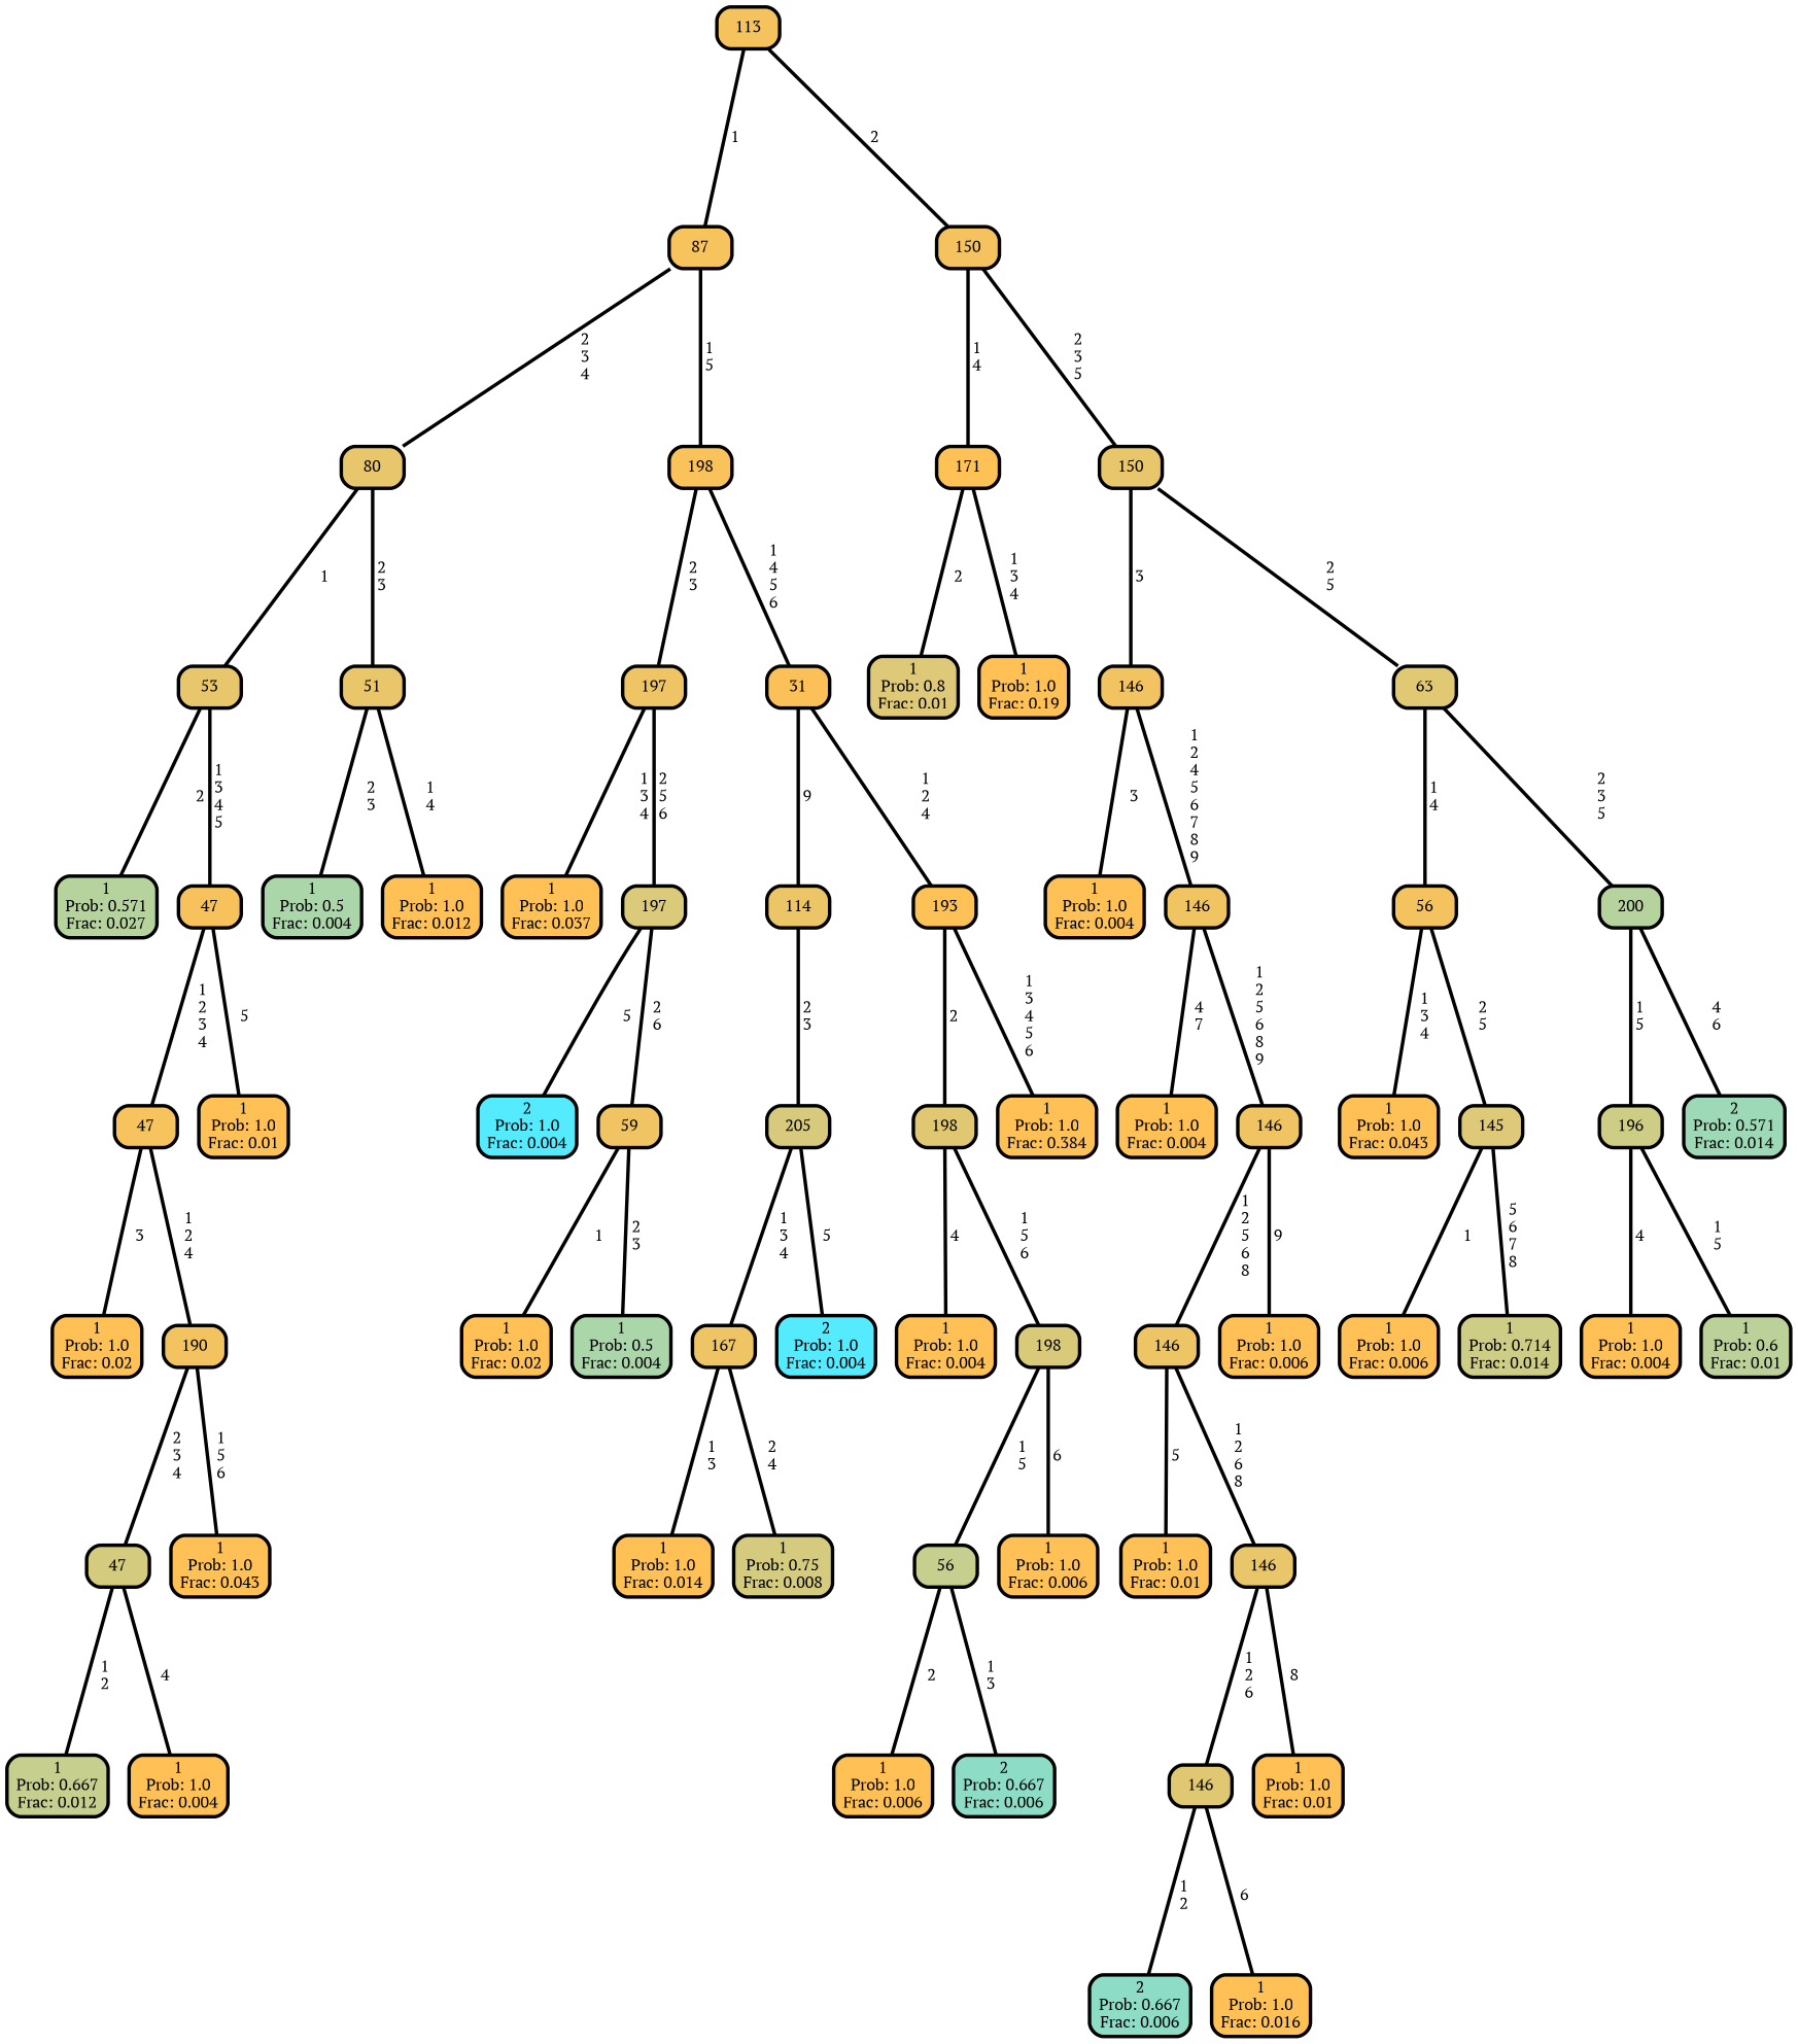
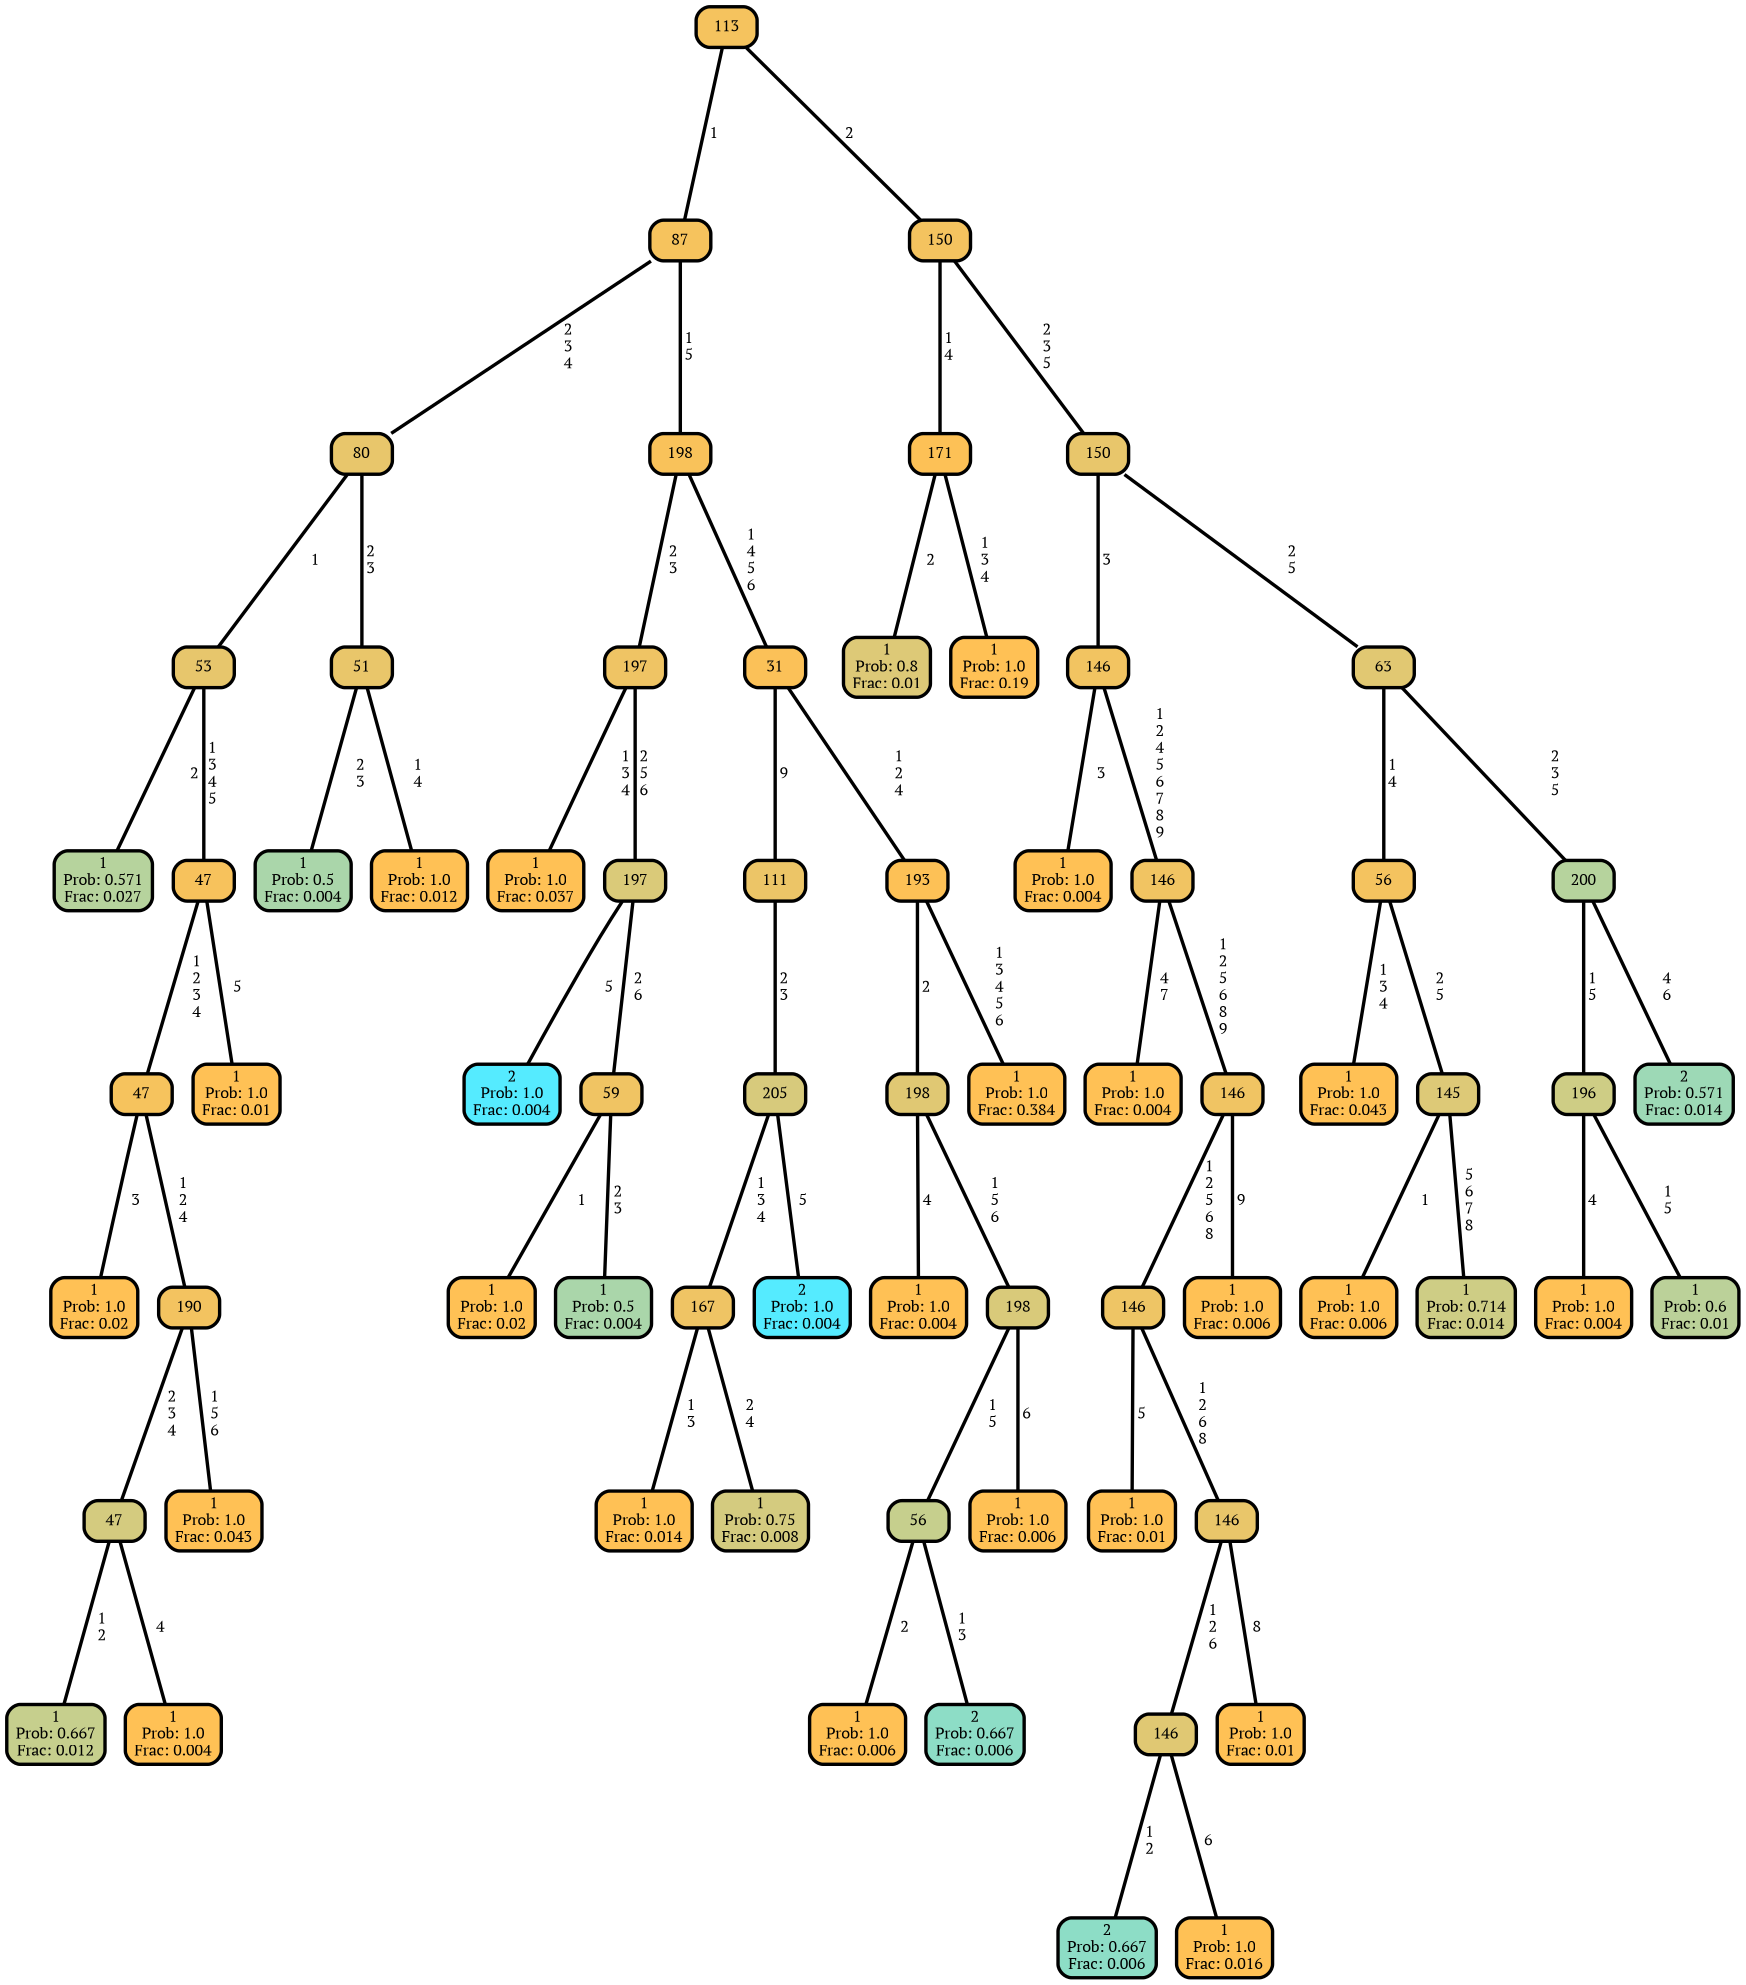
  graph {
    fontname="PT Serif"
    ranksep="0 equally"
    splines=straight
    node [color=black fillcolor="#ffc155" fontcolor=black fontname="PT Serif" penwidth=3 shape=box style="filled, rounded"]
    edge [color=black fontname="PT Serif" penwidth=3]
    n1 [fillcolor="#b6d39d" label="1\nProb: 0.571\nFrac: 0.027"]
    n2 [fillcolor="#e7c66c" label=53]
    n3 [fillcolor="#f7c25c" label=47]
    n4 [fillcolor="#f6c35d" label=47]
    n5 [label="1\nProb: 1.0\nFrac: 0.01"]
    n6 [label="1\nProb: 1.0\nFrac: 0.02"]
    n7 [fillcolor="#f3c360" label=190]
    n8 [fillcolor="#d4cb7f" label=47]
    n9 [label="1\nProb: 1.0\nFrac: 0.043"]
    n10 [fillcolor="#c6cf8d" label="1\nProb: 0.667\nFrac: 0.012"]
    n11 [label="1\nProb: 1.0\nFrac: 0.004"]
    n12 [fillcolor="#e8c66b" label=80]
    n13 [fillcolor="#e9c66a" label=51]
    n14 [fillcolor="#aad6aa" label="1\nProb: 0.5\nFrac: 0.004"]
    n15 [label="1\nProb: 1.0\nFrac: 0.012"]
    n16 [fillcolor="#f6c35d" label=87]
    n17 [fillcolor="#f9c25a" label=198]
    n18 [fillcolor="#efc464" label=197]
    n19 [fillcolor="#fbc158" label=31]
    n20 [label="1\nProb: 1.0\nFrac: 0.037"]
    n21 [fillcolor="#daca79" label=197]
    n22 [fillcolor="#55ebff" label="2\nProb: 1.0\nFrac: 0.004"]
    n23 [fillcolor="#f0c463" label=59]
    n24 [label="1\nProb: 1.0\nFrac: 0.02"]
    n25 [fillcolor="#aad6aa" label="1\nProb: 0.5\nFrac: 0.004"]
-   n26 [fillcolor="#ecc567" label=114]
+   n26 [fillcolor="#ecc567" label=111]
    n27 [fillcolor="#fdc156" label=193]
    n28 [label="1\nProb: 1.0\nFrac: 0.014"]
    n29 [fillcolor="#efc464" label=167]
    n30 [fillcolor="#d4cb7f" label="1\nProb: 0.75\nFrac: 0.008"]
    n31 [fillcolor="#d7ca7c" label=205]
    n32 [fillcolor="#55ebff" label="2\nProb: 1.0\nFrac: 0.004"]
    n33 [fillcolor="#e0c873" label=198]
    n34 [label="1\nProb: 1.0\nFrac: 0.384"]
    n35 [label="1\nProb: 1.0\nFrac: 0.004"]
    n36 [fillcolor="#d9ca7a" label=198]
    n37 [fillcolor="#c6cf8d" label=56]
    n38 [label="1\nProb: 1.0\nFrac: 0.006"]
    n39 [label="1\nProb: 1.0\nFrac: 0.006"]
    n40 [fillcolor="#8dddc6" label="2\nProb: 0.667\nFrac: 0.006"]
    n41 [fillcolor="#f5c35e" label=113]
    n42 [fillcolor="#f4c35f" label=150]
    n43 [fillcolor="#fdc156" label=171]
    n44 [fillcolor="#e8c66b" label=150]
    n45 [fillcolor="#ddc977" label="1\nProb: 0.8\nFrac: 0.01"]
    n46 [label="1\nProb: 1.0\nFrac: 0.19"]
    n47 [fillcolor="#f2c461" label=146]
    n48 [fillcolor="#e1c872" label=63]
    n49 [label="1\nProb: 1.0\nFrac: 0.004"]
    n50 [fillcolor="#f1c462" label=146]
    n51 [label="1\nProb: 1.0\nFrac: 0.004"]
    n52 [fillcolor="#f0c463" label=146]
    n53 [fillcolor="#eec565" label=146]
    n54 [label="1\nProb: 1.0\nFrac: 0.006"]
    n55 [label="1\nProb: 1.0\nFrac: 0.01"]
    n56 [fillcolor="#e9c66a" label=146]
    n57 [fillcolor="#e0c873" label=146]
    n58 [label="1\nProb: 1.0\nFrac: 0.01"]
    n59 [fillcolor="#8dddc6" label="2\nProb: 0.667\nFrac: 0.006"]
    n60 [label="1\nProb: 1.0\nFrac: 0.016"]
    n61 [fillcolor="#f4c35f" label=56]
    n62 [fillcolor="#b6d39d" label=200]
    n63 [label="1\nProb: 1.0\nFrac: 0.043"]
    n64 [fillcolor="#ddc977" label=145]
    n65 [label="1\nProb: 1.0\nFrac: 0.006"]
    n66 [fillcolor="#cecd85" label="1\nProb: 0.714\nFrac: 0.014"]
    n67 [fillcolor="#cecd85" label=196]
    n68 [fillcolor="#9dd9b6" label="2\nProb: 0.571\nFrac: 0.014"]
    n69 [label="1\nProb: 1.0\nFrac: 0.004"]
    n70 [fillcolor="#bbd199" label="1\nProb: 0.6\nFrac: 0.01"]
    subgraph sub_1 {
      rank=same
    }
    n2 -- n1 [label=" 2"]
    n2 -- n3 [label=" 1\n 3\n 4\n 5"]
    n3 -- n4 [label=" 1\n 2\n 3\n 4"]
    n3 -- n5 [label=" 5"]
    n4 -- n6 [label=" 3"]
    n4 -- n7 [label=" 1\n 2\n 4"]
    n7 -- n8 [label=" 2\n 3\n 4"]
    n7 -- n9 [label=" 1\n 5\n 6"]
    n8 -- n10 [label=" 1\n 2"]
    n8 -- n11 [label=" 4"]
    n12 -- n2 [label=" 1"]
    n12 -- n13 [label=" 2\n 3"]
    n13 -- n14 [label=" 2\n 3"]
    n13 -- n15 [label=" 1\n 4"]
    n16 -- n12 [label=" 2\n 3\n 4"]
    n16 -- n17 [label=" 1\n 5"]
    n17 -- n18 [label=" 2\n 3"]
    n17 -- n19 [label=" 1\n 4\n 5\n 6"]
    n18 -- n20 [label=" 1\n 3\n 4"]
    n18 -- n21 [label=" 2\n 5\n 6"]
    n19 -- n26 [label=" 9"]
    n19 -- n27 [label=" 1\n 2\n 4"]
    n21 -- n22 [label=" 5"]
    n21 -- n23 [label=" 2\n 6"]
    n23 -- n24 [label=" 1"]
    n23 -- n25 [label=" 2\n 3"]
    n26 -- n31 [label=" 2\n 3"]
    n27 -- n33 [label=" 2"]
    n27 -- n34 [label=" 1\n 3\n 4\n 5\n 6"]
    n29 -- n28 [label=" 1\n 3"]
    n29 -- n30 [label=" 2\n 4"]
    n31 -- n29 [label=" 1\n 3\n 4"]
    n31 -- n32 [label=" 5"]
    n33 -- n35 [label=" 4"]
    n33 -- n36 [label=" 1\n 5\n 6"]
    n36 -- n37 [label=" 1\n 5"]
    n36 -- n38 [label=" 6"]
    n37 -- n39 [label=" 2"]
    n37 -- n40 [label=" 1\n 3"]
    n41 -- n16 [label=" 1"]
    n41 -- n42 [label=" 2"]
    n42 -- n43 [label=" 1\n 4"]
    n42 -- n44 [label=" 2\n 3\n 5"]
    n43 -- n45 [label=" 2"]
    n43 -- n46 [label=" 1\n 3\n 4"]
    n44 -- n47 [label=" 3"]
    n44 -- n48 [label=" 2\n 5"]
    n47 -- n49 [label=" 3"]
    n47 -- n50 [label=" 1\n 2\n 4\n 5\n 6\n 7\n 8\n 9"]
    n48 -- n61 [label=" 1\n 4"]
    n48 -- n62 [label=" 2\n 3\n 5"]
    n50 -- n51 [label=" 4\n 7"]
    n50 -- n52 [label=" 1\n 2\n 5\n 6\n 8\n 9"]
    n52 -- n53 [label=" 1\n 2\n 5\n 6\n 8"]
    n52 -- n54 [label=" 9"]
    n53 -- n55 [label=" 5"]
    n53 -- n56 [label=" 1\n 2\n 6\n 8"]
    n56 -- n57 [label=" 1\n 2\n 6"]
    n56 -- n58 [label=" 8"]
    n57 -- n59 [label=" 1\n 2"]
    n57 -- n60 [label=" 6"]
    n61 -- n63 [label=" 1\n 3\n 4"]
    n61 -- n64 [label=" 2\n 5"]
    n62 -- n67 [label=" 1\n 5"]
    n62 -- n68 [label=" 4\n 6"]
    n64 -- n65 [label=" 1"]
    n64 -- n66 [label=" 5\n 6\n 7\n 8"]
    n67 -- n69 [label=" 4"]
    n67 -- n70 [label=" 1\n 5"]
  }
